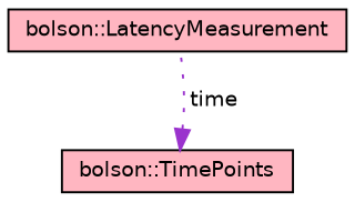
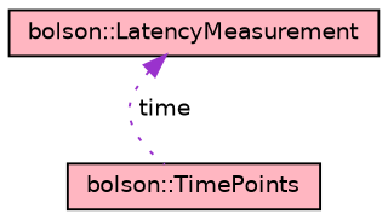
  digraph {
    node [color=black fillcolor=lightpink fontname=Helvetica fontsize=10 shape=record style=filled]
    n1 [fontcolor=black height=0.2 label="bolson::LatencyMeasurement" width=0.4]
    n2 [height=0.2 label="bolson::TimePoints" width=0.4]
-   n2 -> n1 [color=darkorchid3 dir=back fontname=Helvetica fontsize=10 label=" time" labelfontname=Helvetica labelfontsize=10 style=dotted]
+   n1 -> n2 [color=darkorchid3 dir=back fontname=Helvetica fontsize=10 label=" time" labelfontname=Helvetica labelfontsize=10 style=dotted]
  }
